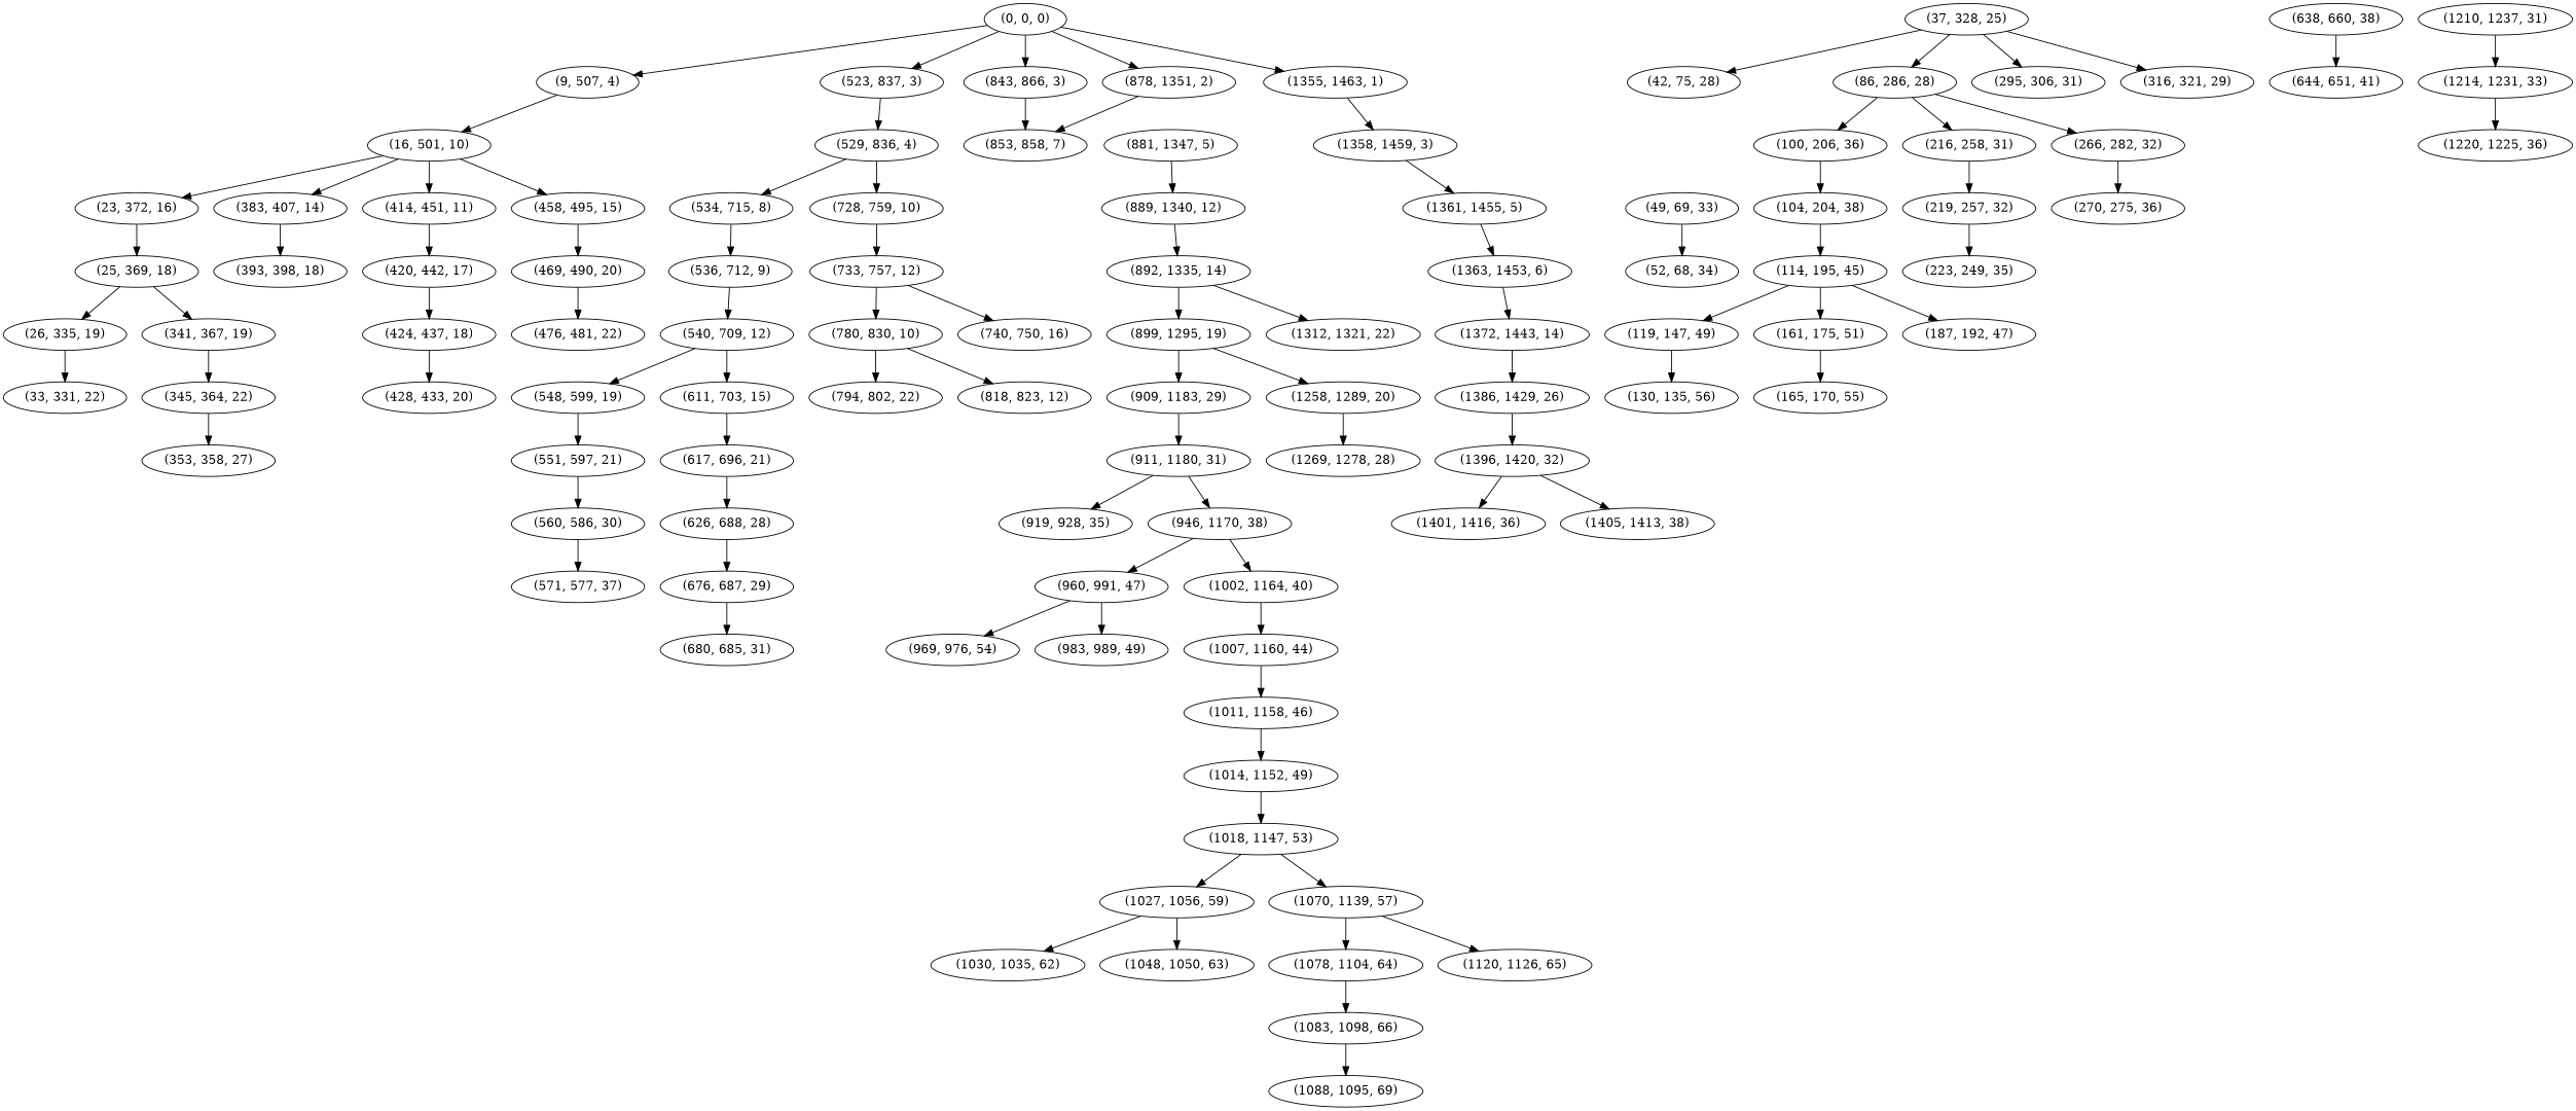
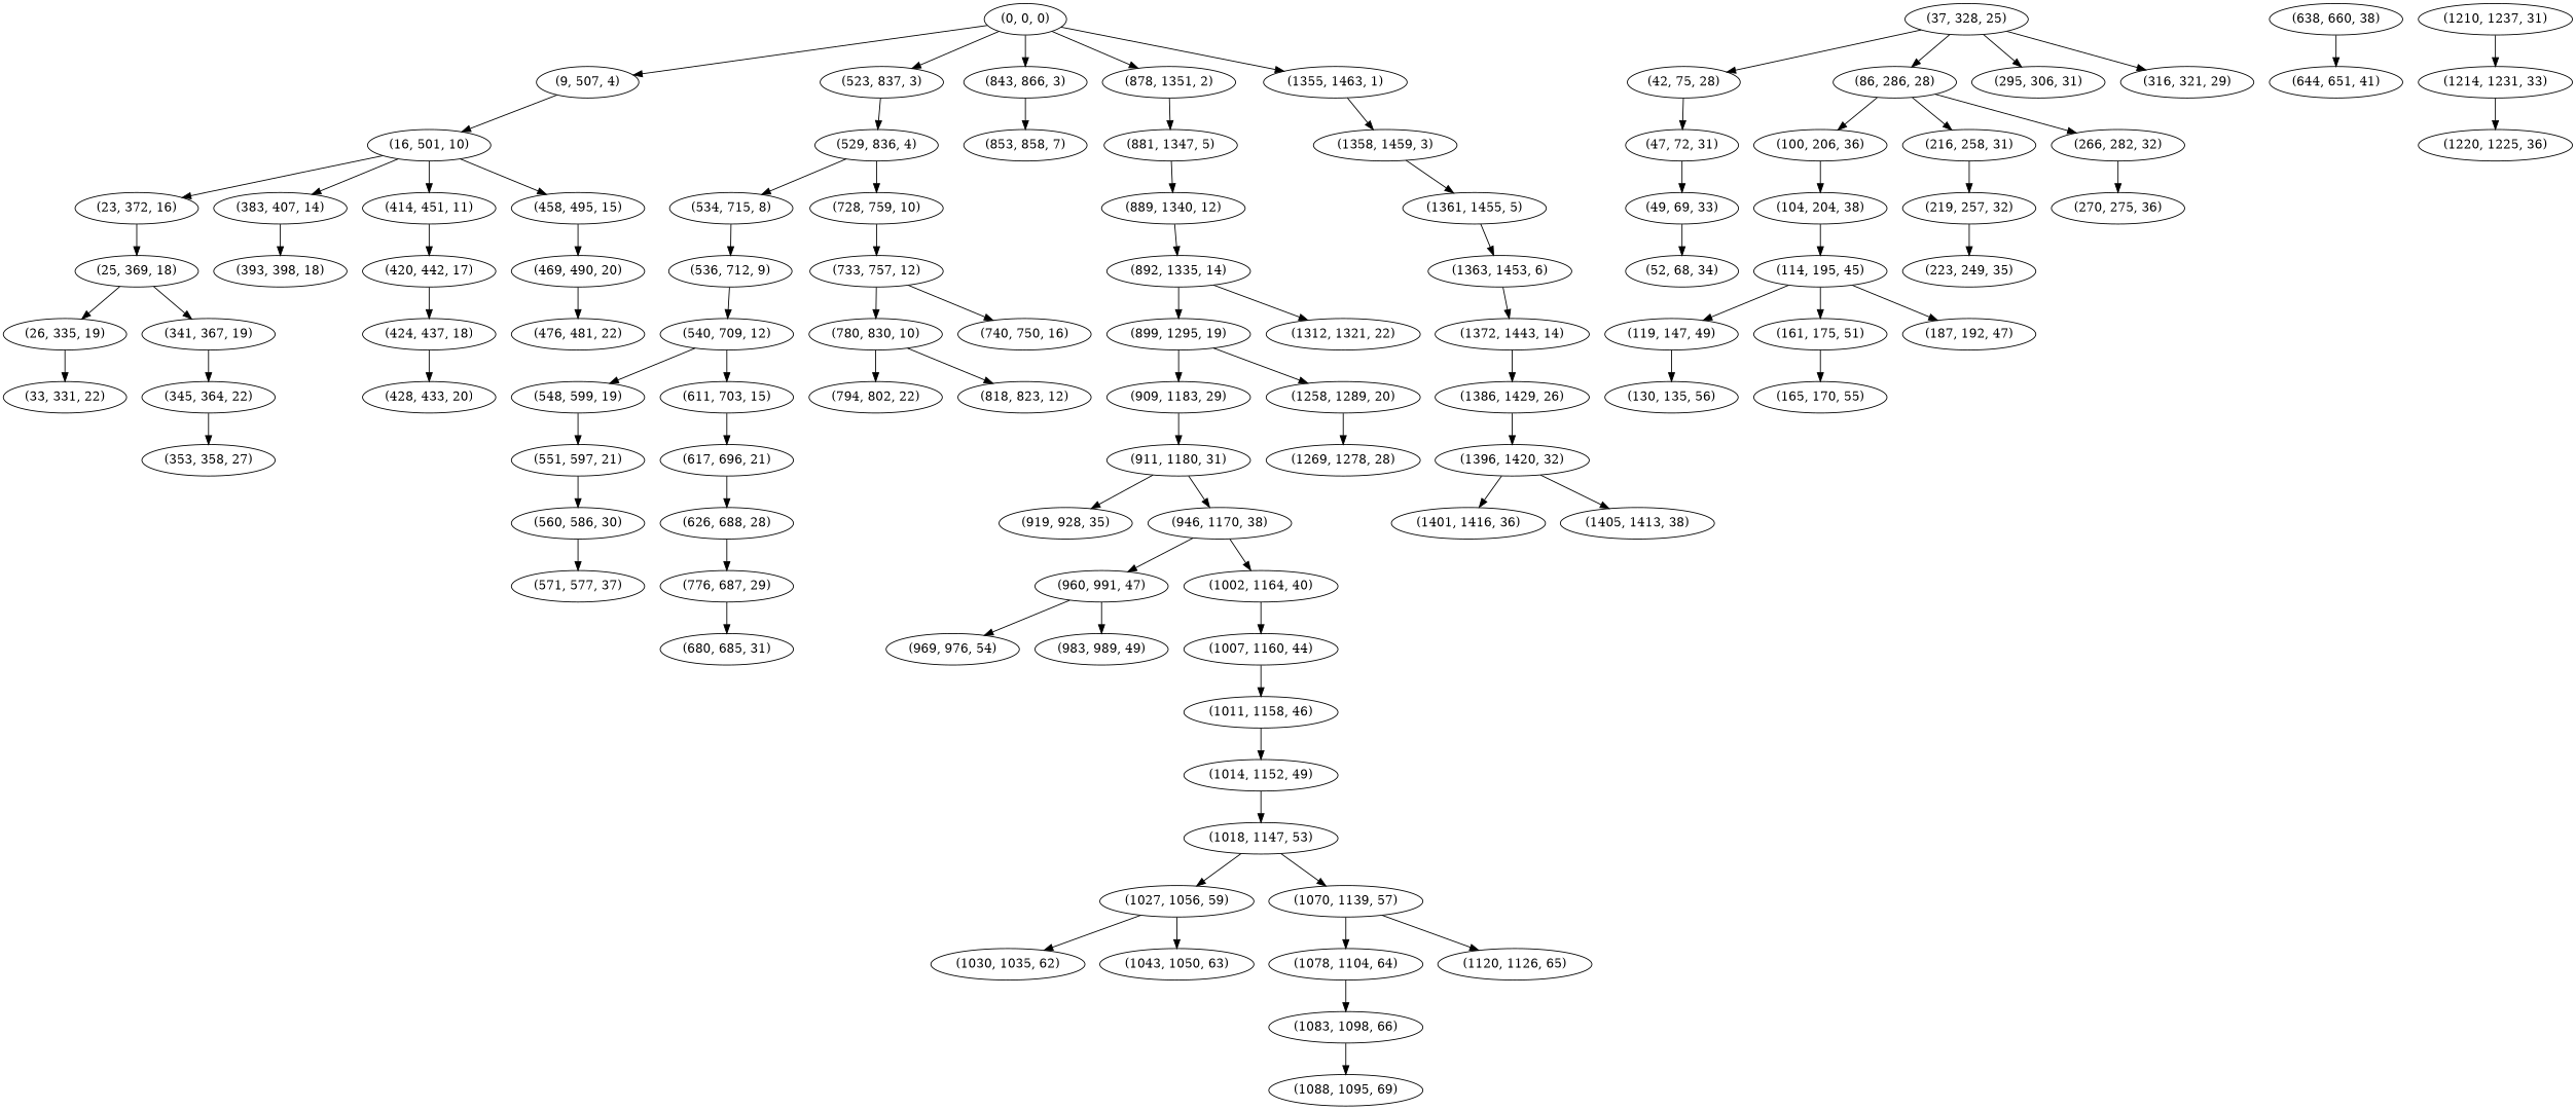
  digraph {
    "(0, 0, 0)"
    "(9, 507, 4)"
    "(523, 837, 3)"
    "(843, 866, 3)"
    "(878, 1351, 2)"
    "(1355, 1463, 1)"
    "(16, 501, 10)"
    "(529, 836, 4)"
    "(853, 858, 7)"
    "(881, 1347, 5)"
    "(1358, 1459, 3)"
    "(23, 372, 16)"
    "(383, 407, 14)"
    "(414, 451, 11)"
    "(458, 495, 15)"
    "(25, 369, 18)"
    "(393, 398, 18)"
    "(420, 442, 17)"
    "(469, 490, 20)"
    "(26, 335, 19)"
    "(341, 367, 19)"
    "(33, 331, 22)"
    "(345, 364, 22)"
    "(37, 328, 25)"
    "(42, 75, 28)"
    "(86, 286, 28)"
    "(295, 306, 31)"
    "(316, 321, 29)"
+   "(47, 72, 31)"
    "(100, 206, 36)"
    "(216, 258, 31)"
    "(266, 282, 32)"
    "(49, 69, 33)"
    "(52, 68, 34)"
    "(104, 204, 38)"
    "(219, 257, 32)"
    "(270, 275, 36)"
    "(114, 195, 45)"
    "(119, 147, 49)"
    "(161, 175, 51)"
    "(187, 192, 47)"
    "(130, 135, 56)"
    "(165, 170, 55)"
    "(223, 249, 35)"
    "(353, 358, 27)"
    "(424, 437, 18)"
    "(428, 433, 20)"
    "(476, 481, 22)"
    "(534, 715, 8)"
    "(728, 759, 10)"
    "(536, 712, 9)"
    "(733, 757, 12)"
    "(780, 830, 10)"
    "(794, 802, 22)"
    "(818, 823, 12)"
    "(540, 709, 12)"
    "(548, 599, 19)"
    "(611, 703, 15)"
    "(551, 597, 21)"
    "(617, 696, 21)"
    "(560, 586, 30)"
    "(571, 577, 37)"
    "(626, 688, 28)"
-   "(676, 687, 29)"
+   "(676, 687, 29)" [label="(776, 687, 29)"]
    "(680, 685, 31)"
    "(638, 660, 38)"
    "(644, 651, 41)"
    "(740, 750, 16)"
    "(889, 1340, 12)"
    "(892, 1335, 14)"
    "(899, 1295, 19)"
    "(1312, 1321, 22)"
    "(909, 1183, 29)"
    "(1258, 1289, 20)"
    "(911, 1180, 31)"
    "(1269, 1278, 28)"
    "(919, 928, 35)"
    "(946, 1170, 38)"
    "(960, 991, 47)"
    "(1002, 1164, 40)"
    n81 [label="(969, 976, 54)"]
    "(983, 989, 49)"
    "(1007, 1160, 44)"
    "(1011, 1158, 46)"
    "(1014, 1152, 49)"
    "(1018, 1147, 53)"
    "(1027, 1056, 59)"
    "(1070, 1139, 57)"
    "(1030, 1035, 62)"
-   "(1043, 1050, 63)" [label="(1048, 1050, 63)"]
+   "(1043, 1050, 63)"
    "(1078, 1104, 64)"
    "(1120, 1126, 65)"
    "(1083, 1098, 66)"
    "(1088, 1095, 69)"
    "(1210, 1237, 31)"
    "(1214, 1231, 33)"
    "(1220, 1225, 36)"
    "(1361, 1455, 5)"
    "(1363, 1453, 6)"
    "(1372, 1443, 14)"
    "(1386, 1429, 26)"
    "(1396, 1420, 32)"
    "(1401, 1416, 36)"
    "(1405, 1413, 38)"
    "(0, 0, 0)" -> "(9, 507, 4)"
    "(0, 0, 0)" -> "(523, 837, 3)"
    "(0, 0, 0)" -> "(843, 866, 3)"
    "(0, 0, 0)" -> "(878, 1351, 2)"
    "(0, 0, 0)" -> "(1355, 1463, 1)"
    "(9, 507, 4)" -> "(16, 501, 10)"
    "(523, 837, 3)" -> "(529, 836, 4)"
    "(843, 866, 3)" -> "(853, 858, 7)"
-   "(878, 1351, 2)" -> "(853, 858, 7)"
+   "(878, 1351, 2)" -> "(881, 1347, 5)"
    "(1355, 1463, 1)" -> "(1358, 1459, 3)"
    "(16, 501, 10)" -> "(23, 372, 16)"
    "(16, 501, 10)" -> "(383, 407, 14)"
    "(16, 501, 10)" -> "(414, 451, 11)"
    "(16, 501, 10)" -> "(458, 495, 15)"
    "(529, 836, 4)" -> "(534, 715, 8)"
    "(529, 836, 4)" -> "(728, 759, 10)"
    "(881, 1347, 5)" -> "(889, 1340, 12)"
    "(1358, 1459, 3)" -> "(1361, 1455, 5)"
    "(23, 372, 16)" -> "(25, 369, 18)"
    "(383, 407, 14)" -> "(393, 398, 18)"
    "(414, 451, 11)" -> "(420, 442, 17)"
    "(458, 495, 15)" -> "(469, 490, 20)"
    "(25, 369, 18)" -> "(26, 335, 19)"
    "(25, 369, 18)" -> "(341, 367, 19)"
    "(420, 442, 17)" -> "(424, 437, 18)"
    "(469, 490, 20)" -> "(476, 481, 22)"
    "(26, 335, 19)" -> "(33, 331, 22)"
    "(341, 367, 19)" -> "(345, 364, 22)"
    "(345, 364, 22)" -> "(353, 358, 27)"
    "(37, 328, 25)" -> "(42, 75, 28)"
    "(37, 328, 25)" -> "(86, 286, 28)"
    "(37, 328, 25)" -> "(295, 306, 31)"
    "(37, 328, 25)" -> "(316, 321, 29)"
+   "(42, 75, 28)" -> "(47, 72, 31)"
    "(86, 286, 28)" -> "(100, 206, 36)"
    "(86, 286, 28)" -> "(216, 258, 31)"
    "(86, 286, 28)" -> "(266, 282, 32)"
+   "(47, 72, 31)" -> "(49, 69, 33)"
    "(100, 206, 36)" -> "(104, 204, 38)"
    "(216, 258, 31)" -> "(219, 257, 32)"
    "(266, 282, 32)" -> "(270, 275, 36)"
    "(49, 69, 33)" -> "(52, 68, 34)"
    "(104, 204, 38)" -> "(114, 195, 45)"
    "(219, 257, 32)" -> "(223, 249, 35)"
    "(114, 195, 45)" -> "(119, 147, 49)"
    "(114, 195, 45)" -> "(161, 175, 51)"
    "(114, 195, 45)" -> "(187, 192, 47)"
    "(119, 147, 49)" -> "(130, 135, 56)"
    "(161, 175, 51)" -> "(165, 170, 55)"
    "(424, 437, 18)" -> "(428, 433, 20)"
    "(534, 715, 8)" -> "(536, 712, 9)"
    "(728, 759, 10)" -> "(733, 757, 12)"
    "(536, 712, 9)" -> "(540, 709, 12)"
    "(733, 757, 12)" -> "(780, 830, 10)"
    "(733, 757, 12)" -> "(740, 750, 16)"
    "(780, 830, 10)" -> "(794, 802, 22)"
    "(780, 830, 10)" -> "(818, 823, 12)"
    "(540, 709, 12)" -> "(548, 599, 19)"
    "(540, 709, 12)" -> "(611, 703, 15)"
    "(548, 599, 19)" -> "(551, 597, 21)"
    "(611, 703, 15)" -> "(617, 696, 21)"
    "(551, 597, 21)" -> "(560, 586, 30)"
    "(617, 696, 21)" -> "(626, 688, 28)"
    "(560, 586, 30)" -> "(571, 577, 37)"
    "(626, 688, 28)" -> "(676, 687, 29)"
    "(676, 687, 29)" -> "(680, 685, 31)"
    "(638, 660, 38)" -> "(644, 651, 41)"
    "(889, 1340, 12)" -> "(892, 1335, 14)"
    "(892, 1335, 14)" -> "(899, 1295, 19)"
    "(892, 1335, 14)" -> "(1312, 1321, 22)"
    "(899, 1295, 19)" -> "(909, 1183, 29)"
    "(899, 1295, 19)" -> "(1258, 1289, 20)"
    "(909, 1183, 29)" -> "(911, 1180, 31)"
    "(1258, 1289, 20)" -> "(1269, 1278, 28)"
    "(911, 1180, 31)" -> "(919, 928, 35)"
    "(911, 1180, 31)" -> "(946, 1170, 38)"
    "(946, 1170, 38)" -> "(960, 991, 47)"
    "(946, 1170, 38)" -> "(1002, 1164, 40)"
    "(960, 991, 47)" -> n81
    "(960, 991, 47)" -> "(983, 989, 49)"
    "(1002, 1164, 40)" -> "(1007, 1160, 44)"
    "(1007, 1160, 44)" -> "(1011, 1158, 46)"
    "(1011, 1158, 46)" -> "(1014, 1152, 49)"
    "(1014, 1152, 49)" -> "(1018, 1147, 53)"
    "(1018, 1147, 53)" -> "(1027, 1056, 59)"
    "(1018, 1147, 53)" -> "(1070, 1139, 57)"
    "(1027, 1056, 59)" -> "(1030, 1035, 62)"
    "(1027, 1056, 59)" -> "(1043, 1050, 63)"
    "(1070, 1139, 57)" -> "(1078, 1104, 64)"
    "(1070, 1139, 57)" -> "(1120, 1126, 65)"
    "(1078, 1104, 64)" -> "(1083, 1098, 66)"
    "(1083, 1098, 66)" -> "(1088, 1095, 69)"
    "(1210, 1237, 31)" -> "(1214, 1231, 33)"
    "(1214, 1231, 33)" -> "(1220, 1225, 36)"
    "(1361, 1455, 5)" -> "(1363, 1453, 6)"
    "(1363, 1453, 6)" -> "(1372, 1443, 14)"
    "(1372, 1443, 14)" -> "(1386, 1429, 26)"
    "(1386, 1429, 26)" -> "(1396, 1420, 32)"
    "(1396, 1420, 32)" -> "(1401, 1416, 36)"
    "(1396, 1420, 32)" -> "(1405, 1413, 38)"
  }
